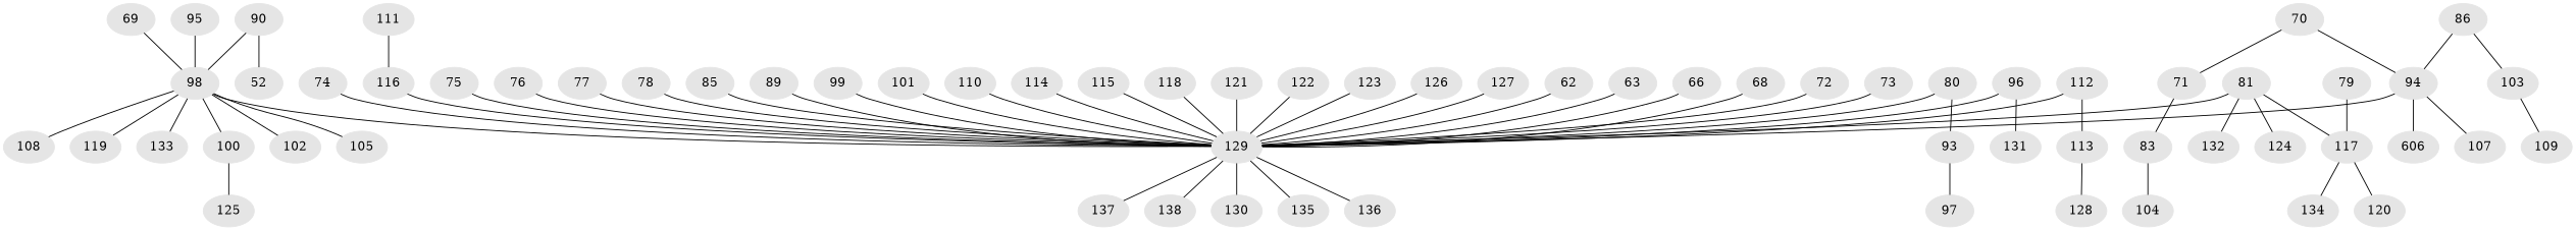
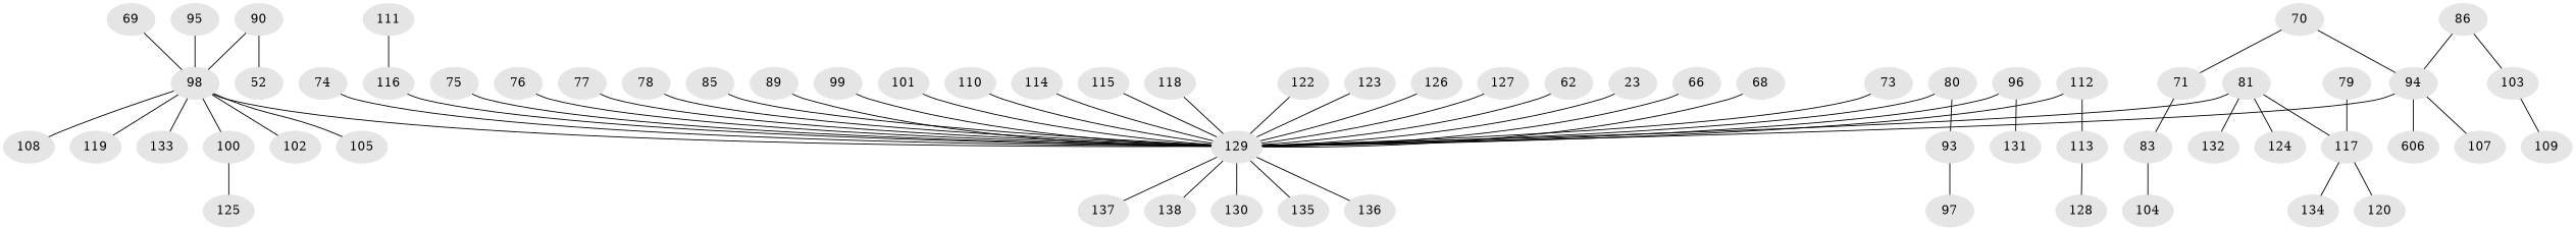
  graph {
    node [color=gray90 style=filled]
    129 [super="+44+29+56+48+46+61+58+84+54+59"]
    130
    135
    136
    137
    138
    62
-   63
+   63 [label=23]
    66
    68
    98 [super="+6+41+57+91+42+21+40+50+49"]
    100
    102
    105
    108
    119
    133
    69
    70
    71
    94 [super="+87+65+55+51"]
    83
    n23 [label=606]
    107
    104
-   72
    73
    74
    75
    76
    77
    78 [super="+53"]
    117 [super="+39"]
    120
    134
    79
    80
    93
    97
    81 [super="+64"]
    124
    132
    85
    86
    103
    109
    89
    90
    n49 [label=52]
    95
    96
    131
    125
    99
    101
    110
    116 [super="+26+33+88"]
    111
    112
    113
    128
    114
    115
    118
-   121
    122
    123
    126
    127
    129 -- 130
    129 -- 135
    129 -- 136
    129 -- 137
    129 -- 138
    62 -- 129
    63 -- 129
    66 -- 129
    68 -- 129
    98 -- 129
    98 -- 100
    98 -- 102
    98 -- 105
    98 -- 108
    98 -- 119
    98 -- 133
    100 -- 125
    69 -- 98
    70 -- 71
    70 -- 94
    71 -- 83
    94 -- 129
    94 -- n23
    94 -- 107
    83 -- 104
-   72 -- 129
    73 -- 129
    74 -- 129
    75 -- 129
    76 -- 129
    77 -- 129
    78 -- 129
    117 -- 120
    117 -- 134
    79 -- 117
    80 -- 129
    80 -- 93
    93 -- 97
    81 -- 129
    81 -- 117
    81 -- 124
    81 -- 132
    85 -- 129
    86 -- 94
    86 -- 103
    103 -- 109
    89 -- 129
    90 -- 98
    90 -- n49
    95 -- 98
    96 -- 129
    96 -- 131
    99 -- 129
    101 -- 129
    110 -- 129
    116 -- 129
    111 -- 116
    112 -- 129
    112 -- 113
    113 -- 128
    114 -- 129
    115 -- 129
    118 -- 129
-   121 -- 129
    122 -- 129
    123 -- 129
    126 -- 129
    127 -- 129
  }
